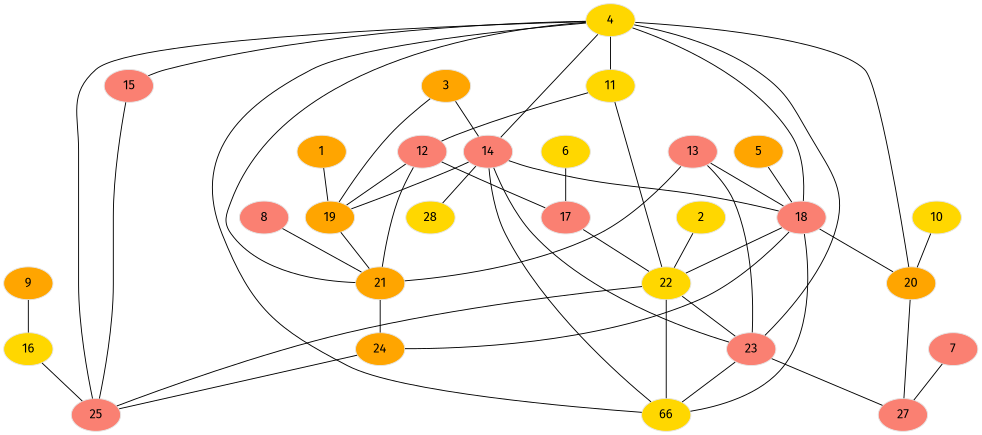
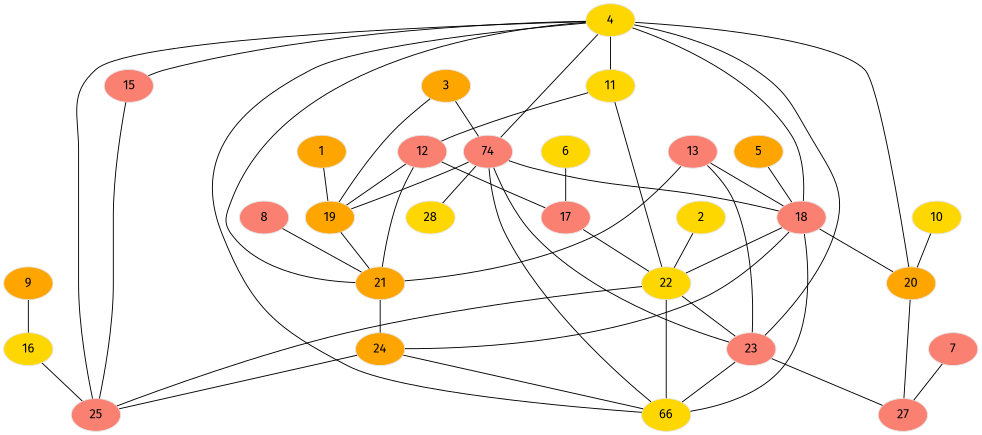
  graph {
    fontname="Fira Sans"
    node [color=gray90 fillcolor=salmon fontname="Fira Sans" style=filled]
    edge [fontname="Fira Sans" weight=1.0]
    1 [fillcolor=orange]
    19 [fillcolor=orange]
    21 [fillcolor=orange]
    2 [fillcolor=gold]
    22 [fillcolor=gold]
    23
    25
    n8 [fillcolor=gold label=66]
    3 [fillcolor=orange]
-   14
+   14 [label=74]
    18
    28 [fillcolor=gold]
    4 [fillcolor=gold]
    11 [fillcolor=gold]
    15
    20 [fillcolor=orange]
    12
    24 [fillcolor=orange]
    27
    5 [fillcolor=orange]
    17
    6 [fillcolor=gold]
    7
    8
    9 [fillcolor=orange]
    16 [fillcolor=gold]
    10 [fillcolor=gold]
    13
    1 -- 19
    19 -- 21
    21 -- 24 [weight=2.0]
    2 -- 22
    22 -- 23
    22 -- 25
    22 -- n8
    23 -- n8
    23 -- 27
    3 -- 19
    3 -- 14
    14 -- 19
    14 -- 23
    14 -- n8
    14 -- 18
    14 -- 28
    18 -- 22 [weight=2.0]
    18 -- n8 [weight=2.0]
    18 -- 20
    18 -- 24
    4 -- 21
    4 -- 23 [weight=2.0]
    4 -- 25
    4 -- n8
    4 -- 14
    4 -- 18 [weight=2.0]
    4 -- 11
    4 -- 15
    4 -- 20
    11 -- 22
    11 -- 12
    15 -- 25
    20 -- 27
    12 -- 19
    12 -- 21
    12 -- 17
    24 -- 25
+   24 -- n8
    5 -- 18
    17 -- 22
    6 -- 17
    7 -- 27
    8 -- 21
    9 -- 16
    16 -- 25 [weight=2.0]
    10 -- 20
    13 -- 21 [weight=2.0]
    13 -- 23
    13 -- 18
  }
